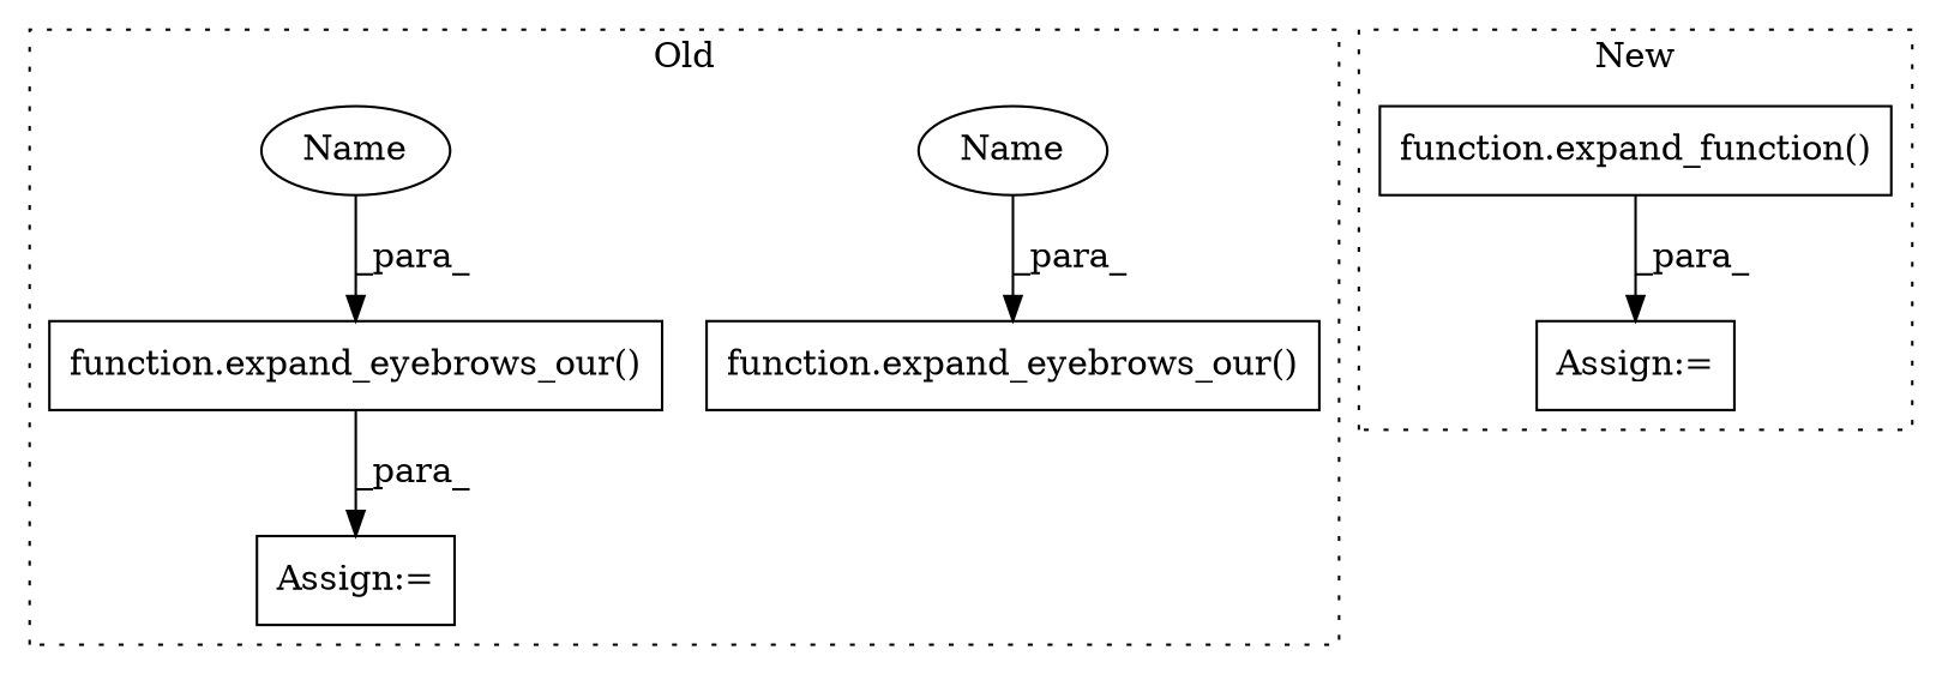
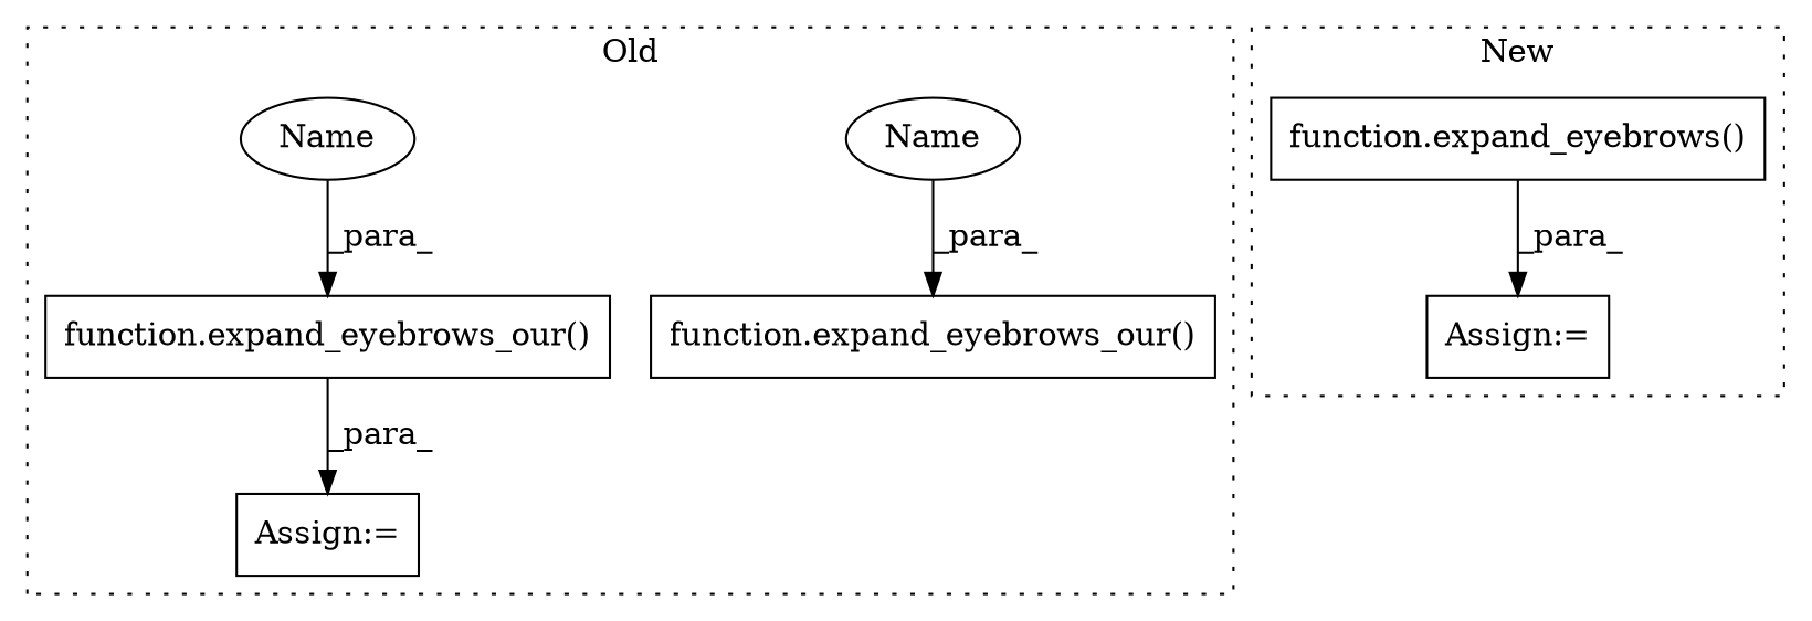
  digraph {
    node [a=75 l="20,26" shape=box]
    n1 [label="function.expand_eyebrows_our()" s="2126,2155"]
    n2 [label="function.expand_eyebrows_our()" s="2040,2069"]
    n3 [a=68 l=3 label="Assign:=" s=2123]
    n4 [a=87 l=9 label=Name s=2060 shape=ellipse]
    n5 [a=87 l=9 label=Name s=2146 shape=ellipse]
-   n6 [l="16,42" label="function.expand_function()" s="2160,2185"]
+   n6 [l="16,42" label="function.expand_eyebrows()" s="2160,2185"]
    n7 [a=68 l=3 label="Assign:=" s=2157]
    subgraph cluster_1 {
      label=Old
      style=dotted
      n1
      n2
      n3
      n4
      n5
    }
    subgraph cluster_2 {
      label=New
      style=dotted
      n6
      n7
    }
    n1 -> n3 [label=_para_]
    n4 -> n2 [label=_para_]
    n5 -> n1 [label=_para_]
    n6 -> n7 [label=_para_]
  }
